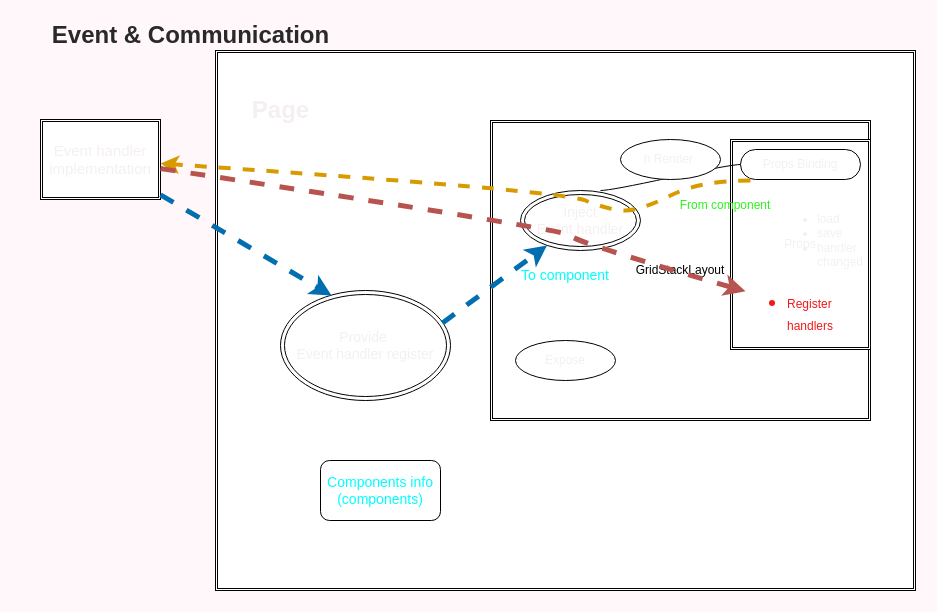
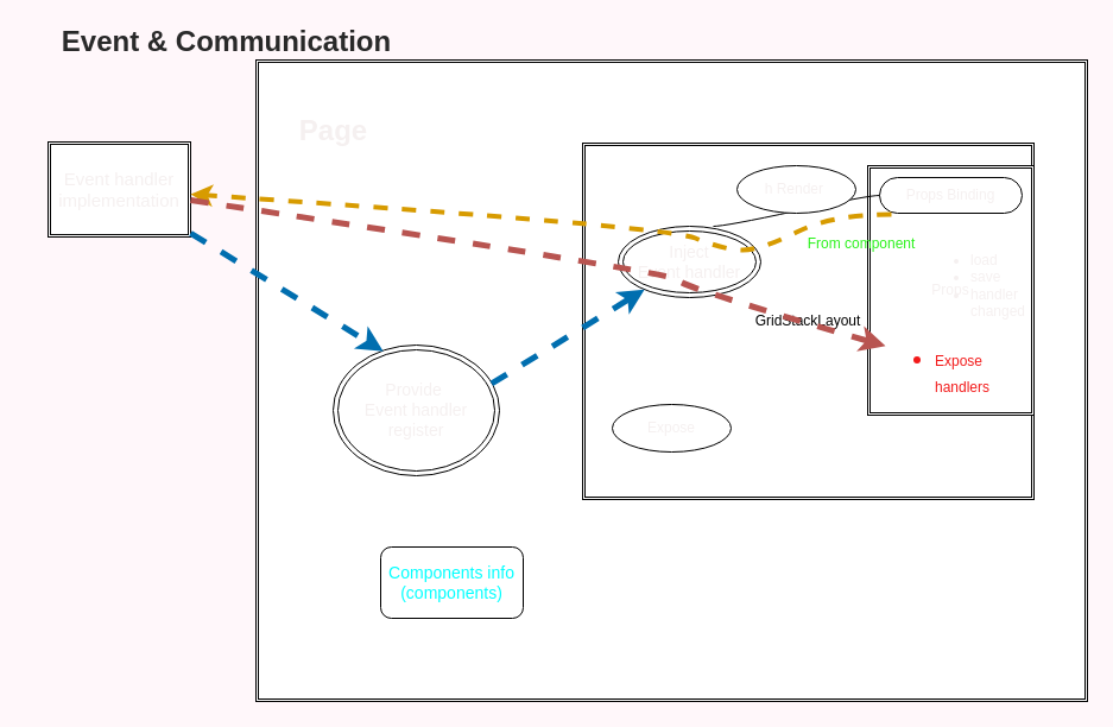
  <mxCell id="0" />
  <mxCell id="1" parent="0" />
  <mxCell id="2" value="Page" style="shape=ext;double=1;rounded=0;whiteSpace=wrap;html=1;" vertex="1" parent="1"><mxGeometry x="215" y="50" width="700" height="540" as="geometry" /></mxCell>
  <mxCell id="3" value="GridStackLayout" style="shape=ext;double=1;rounded=0;whiteSpace=wrap;html=1;" vertex="1" parent="1"><mxGeometry x="490" y="120" width="380" height="300" as="geometry" /></mxCell>
  <mxCell id="4" value="&lt;font color=&quot;#292929&quot;&gt;Event &amp;amp; Communication&lt;/font&gt;" style="text;strokeColor=none;fillColor=none;html=1;fontSize=24;fontStyle=1;verticalAlign=middle;align=center;" vertex="1" parent="1"><mxGeometry x="20" y="20" width="340" height="30" as="geometry" /></mxCell>
  <mxCell id="5" value="Page" style="text;strokeColor=none;fillColor=none;html=1;fontSize=24;fontStyle=1;verticalAlign=middle;align=center;fontColor=#f5f0f0;" vertex="1" parent="1"><mxGeometry x="230" y="90" width="100" height="40" as="geometry" /></mxCell>
  <mxCell id="6" value="Props" style="shape=ext;double=1;rounded=0;whiteSpace=wrap;html=1;fontColor=#f5f0f0;" vertex="1" parent="1"><mxGeometry x="730" y="139" width="140" height="210" as="geometry" /></mxCell>
- <mxCell id="7" value="&lt;font style=&quot;font-size: 14px;&quot;&gt;Provide&amp;nbsp;&lt;br&gt;Event handler register&lt;/font&gt;" style="ellipse;shape=doubleEllipse;whiteSpace=wrap;html=1;fontColor=#f5f0f0;" vertex="1" parent="1"><mxGeometry x="280" y="290" width="170" height="110" as="geometry" /></mxCell>
+ <mxCell id="7" value="&lt;font style=&quot;font-size: 14px;&quot;&gt;Provide&amp;nbsp;&lt;br&gt;Event handler register&lt;/font&gt;" style="ellipse;shape=doubleEllipse;whiteSpace=wrap;html=1;fontColor=#f5f0f0;" vertex="1" parent="1"><mxGeometry x="280" y="290" width="140" height="110" as="geometry" /></mxCell>
  <mxCell id="8" value="&lt;font style=&quot;font-size: 15px;&quot;&gt;Event handler implementation&lt;/font&gt;" style="shape=ext;double=1;rounded=0;whiteSpace=wrap;html=1;fontColor=#f5f0f0;" vertex="1" parent="1"><mxGeometry x="40" y="119" width="120" height="80" as="geometry" /></mxCell>
  <mxCell id="9" value="&lt;font style=&quot;font-size: 14px;&quot;&gt;Inject&lt;br&gt;Event handler &lt;/font&gt;" style="ellipse;shape=doubleEllipse;whiteSpace=wrap;html=1;fontColor=#f5f0f0;" vertex="1" parent="1"><mxGeometry x="520" y="190" width="120" height="60" as="geometry" /></mxCell>
  <mxCell id="10" value="Props Binding" style="whiteSpace=wrap;html=1;rounded=1;arcSize=50;align=center;verticalAlign=middle;strokeWidth=1;autosize=1;spacing=4;treeFolding=1;treeMoving=1;newEdgeStyle={&quot;edgeStyle&quot;:&quot;entityRelationEdgeStyle&quot;,&quot;startArrow&quot;:&quot;none&quot;,&quot;endArrow&quot;:&quot;none&quot;,&quot;segment&quot;:10,&quot;curved&quot;:1,&quot;sourcePerimeterSpacing&quot;:0,&quot;targetPerimeterSpacing&quot;:0};fontColor=#f5f0f0;" vertex="1" parent="1"><mxGeometry x="740" y="149" width="120" height="30" as="geometry" /></mxCell>
  <mxCell id="11" value="" style="edgeStyle=entityRelationEdgeStyle;startArrow=none;endArrow=none;segment=10;curved=1;sourcePerimeterSpacing=0;targetPerimeterSpacing=0;fontColor=#f5f0f0;" edge="1" target="10" parent="1"><mxGeometry relative="1" as="geometry"><mxPoint x="600" y="190" as="sourcePoint" /></mxGeometry></mxCell>
  <mxCell id="12" value="h Render&amp;nbsp;" style="ellipse;whiteSpace=wrap;html=1;align=center;newEdgeStyle={&quot;edgeStyle&quot;:&quot;entityRelationEdgeStyle&quot;,&quot;startArrow&quot;:&quot;none&quot;,&quot;endArrow&quot;:&quot;none&quot;,&quot;segment&quot;:10,&quot;curved&quot;:1,&quot;sourcePerimeterSpacing&quot;:0,&quot;targetPerimeterSpacing&quot;:0};treeFolding=1;treeMoving=1;fontColor=#f5f0f0;" vertex="1" parent="1"><mxGeometry x="620" y="139" width="100" height="40" as="geometry" /></mxCell>
  <mxCell id="13" value="&lt;ul&gt;&lt;li&gt;load&lt;/li&gt;&lt;li&gt;save&lt;/li&gt;&lt;li&gt;handler changed&lt;/li&gt;&lt;/ul&gt;" style="text;strokeColor=none;fillColor=none;html=1;whiteSpace=wrap;verticalAlign=middle;overflow=hidden;fontColor=#f5f0f0;" vertex="1" parent="1"><mxGeometry x="775" y="179" width="95" height="121" as="geometry" /></mxCell>
  <mxCell id="14" value="" style="curved=1;endArrow=classic;html=1;fontColor=#F21A1A;fontSize=19;strokeWidth=4;fillColor=#ffcd28;gradientColor=#ffa500;strokeColor=#d79b00;dashed=1;" edge="1" parent="1" target="8"><mxGeometry width="50" height="50" relative="1" as="geometry"><mxPoint x="750" y="180" as="sourcePoint" /><mxPoint x="620" y="250" as="targetPoint" /><Array as="points"><mxPoint x="750" y="180" /><mxPoint x="700" y="180" /><mxPoint x="640" y="210" /><mxPoint x="610" y="210" /><mxPoint x="560" y="190" /></Array></mxGeometry></mxCell>
- <mxCell id="15" value="&lt;ul&gt;&lt;li&gt;&lt;font style=&quot;font-size: 12px;&quot;&gt;Register handlers&lt;/font&gt;&lt;/li&gt;&lt;/ul&gt;" style="text;strokeColor=none;fillColor=none;html=1;whiteSpace=wrap;verticalAlign=middle;overflow=hidden;fontSize=19;fontColor=#F21A1A;" vertex="1" parent="1"><mxGeometry x="745" y="269" width="125" height="80" as="geometry" /></mxCell>
+ <mxCell id="15" value="&lt;ul&gt;&lt;li&gt;&lt;font style=&quot;font-size: 12px;&quot;&gt;Expose handlers&lt;/font&gt;&lt;/li&gt;&lt;/ul&gt;" style="text;strokeColor=none;fillColor=none;html=1;whiteSpace=wrap;verticalAlign=middle;overflow=hidden;fontSize=19;fontColor=#F21A1A;" vertex="1" parent="1"><mxGeometry x="745" y="269" width="125" height="80" as="geometry" /></mxCell>
  <mxCell id="16" value="" style="curved=1;endArrow=classic;html=1;fontSize=12;fontColor=#F21A1A;strokeWidth=5;fillColor=#f8cecc;gradientColor=#ea6b66;strokeColor=#b85450;dashed=1;" edge="1" parent="1" source="8" target="15"><mxGeometry width="50" height="50" relative="1" as="geometry"><mxPoint x="570" y="290" as="sourcePoint" /><mxPoint x="620" y="240" as="targetPoint" /><Array as="points"><mxPoint x="570" y="230" /><mxPoint x="570" y="240" /></Array></mxGeometry></mxCell>
  <mxCell id="17" value="&lt;font color=&quot;#2bf21c&quot;&gt;From component&lt;/font&gt;" style="text;html=1;strokeColor=none;fillColor=none;align=center;verticalAlign=middle;whiteSpace=wrap;rounded=0;fontSize=12;fontColor=#F21A1A;" vertex="1" parent="1"><mxGeometry x="660" y="190" width="130" height="30" as="geometry" /></mxCell>
- <mxCell id="18" value="&lt;font color=&quot;#00ffff&quot; style=&quot;font-size: 14px;&quot;&gt;To component&lt;/font&gt;" style="text;html=1;strokeColor=none;fillColor=none;align=center;verticalAlign=middle;whiteSpace=wrap;rounded=0;fontSize=12;fontColor=#F21A1A;" vertex="1" parent="1"><mxGeometry x="500" y="260" width="130" height="30" as="geometry" /></mxCell>
  <mxCell id="19" value="" style="endArrow=classic;html=1;dashed=1;strokeWidth=5;fontSize=14;fontColor=#00FFFF;entryX=0.301;entryY=0.047;entryDx=0;entryDy=0;entryPerimeter=0;fillColor=#1ba1e2;strokeColor=#006EAF;" edge="1" parent="1" source="8" target="7"><mxGeometry width="50" height="50" relative="1" as="geometry"><mxPoint x="570" y="280" as="sourcePoint" /><mxPoint x="620" y="230" as="targetPoint" /></mxGeometry></mxCell>
  <mxCell id="20" value="" style="endArrow=classic;html=1;dashed=1;strokeWidth=5;fontSize=14;fontColor=#00FFFF;exitX=0.953;exitY=0.295;exitDx=0;exitDy=0;exitPerimeter=0;fillColor=#1ba1e2;strokeColor=#006EAF;" edge="1" parent="1" source="7" target="9"><mxGeometry width="50" height="50" relative="1" as="geometry"><mxPoint x="410" y="480" as="sourcePoint" /><mxPoint x="460" y="430" as="targetPoint" /></mxGeometry></mxCell>
  <mxCell id="21" value="Components info&lt;br&gt;(components)" style="rounded=1;whiteSpace=wrap;html=1;fontSize=14;fontColor=#00FFFF;" vertex="1" parent="1"><mxGeometry x="320" y="460" width="120" height="60" as="geometry" /></mxCell>
  <mxCell id="22" value="Expose" style="ellipse;whiteSpace=wrap;html=1;align=center;newEdgeStyle={&quot;edgeStyle&quot;:&quot;entityRelationEdgeStyle&quot;,&quot;startArrow&quot;:&quot;none&quot;,&quot;endArrow&quot;:&quot;none&quot;,&quot;segment&quot;:10,&quot;curved&quot;:1,&quot;sourcePerimeterSpacing&quot;:0,&quot;targetPerimeterSpacing&quot;:0};treeFolding=1;treeMoving=1;fontColor=#f5f0f0;" vertex="1" parent="1"><mxGeometry x="515" y="340" width="100" height="40" as="geometry" /></mxCell>
